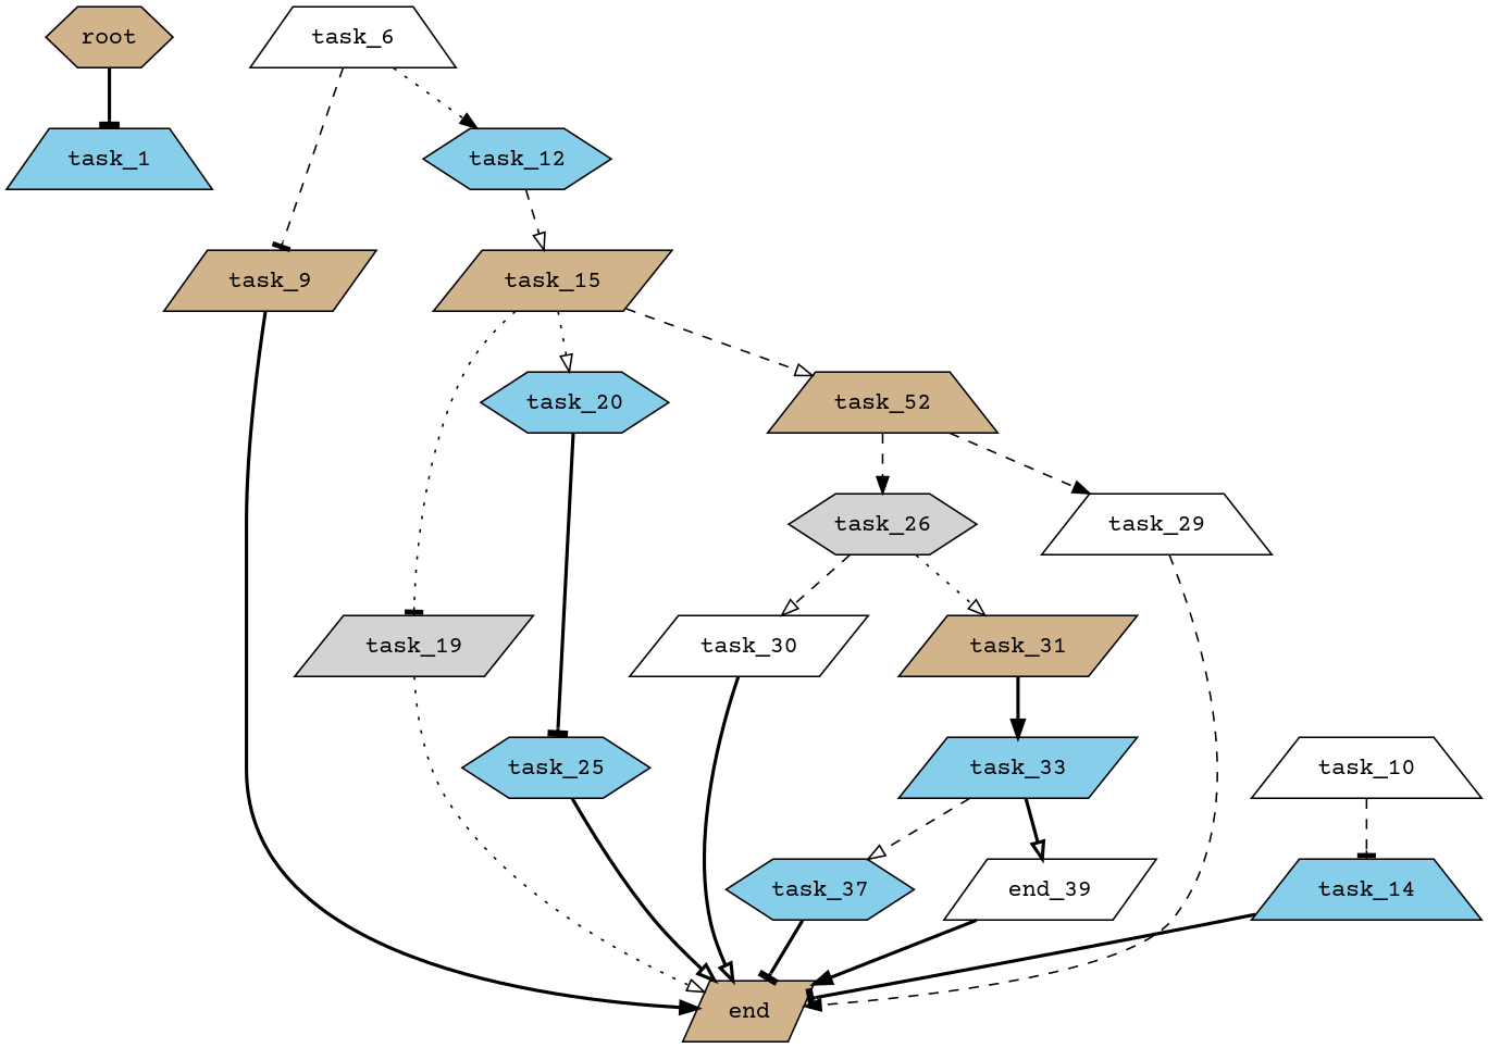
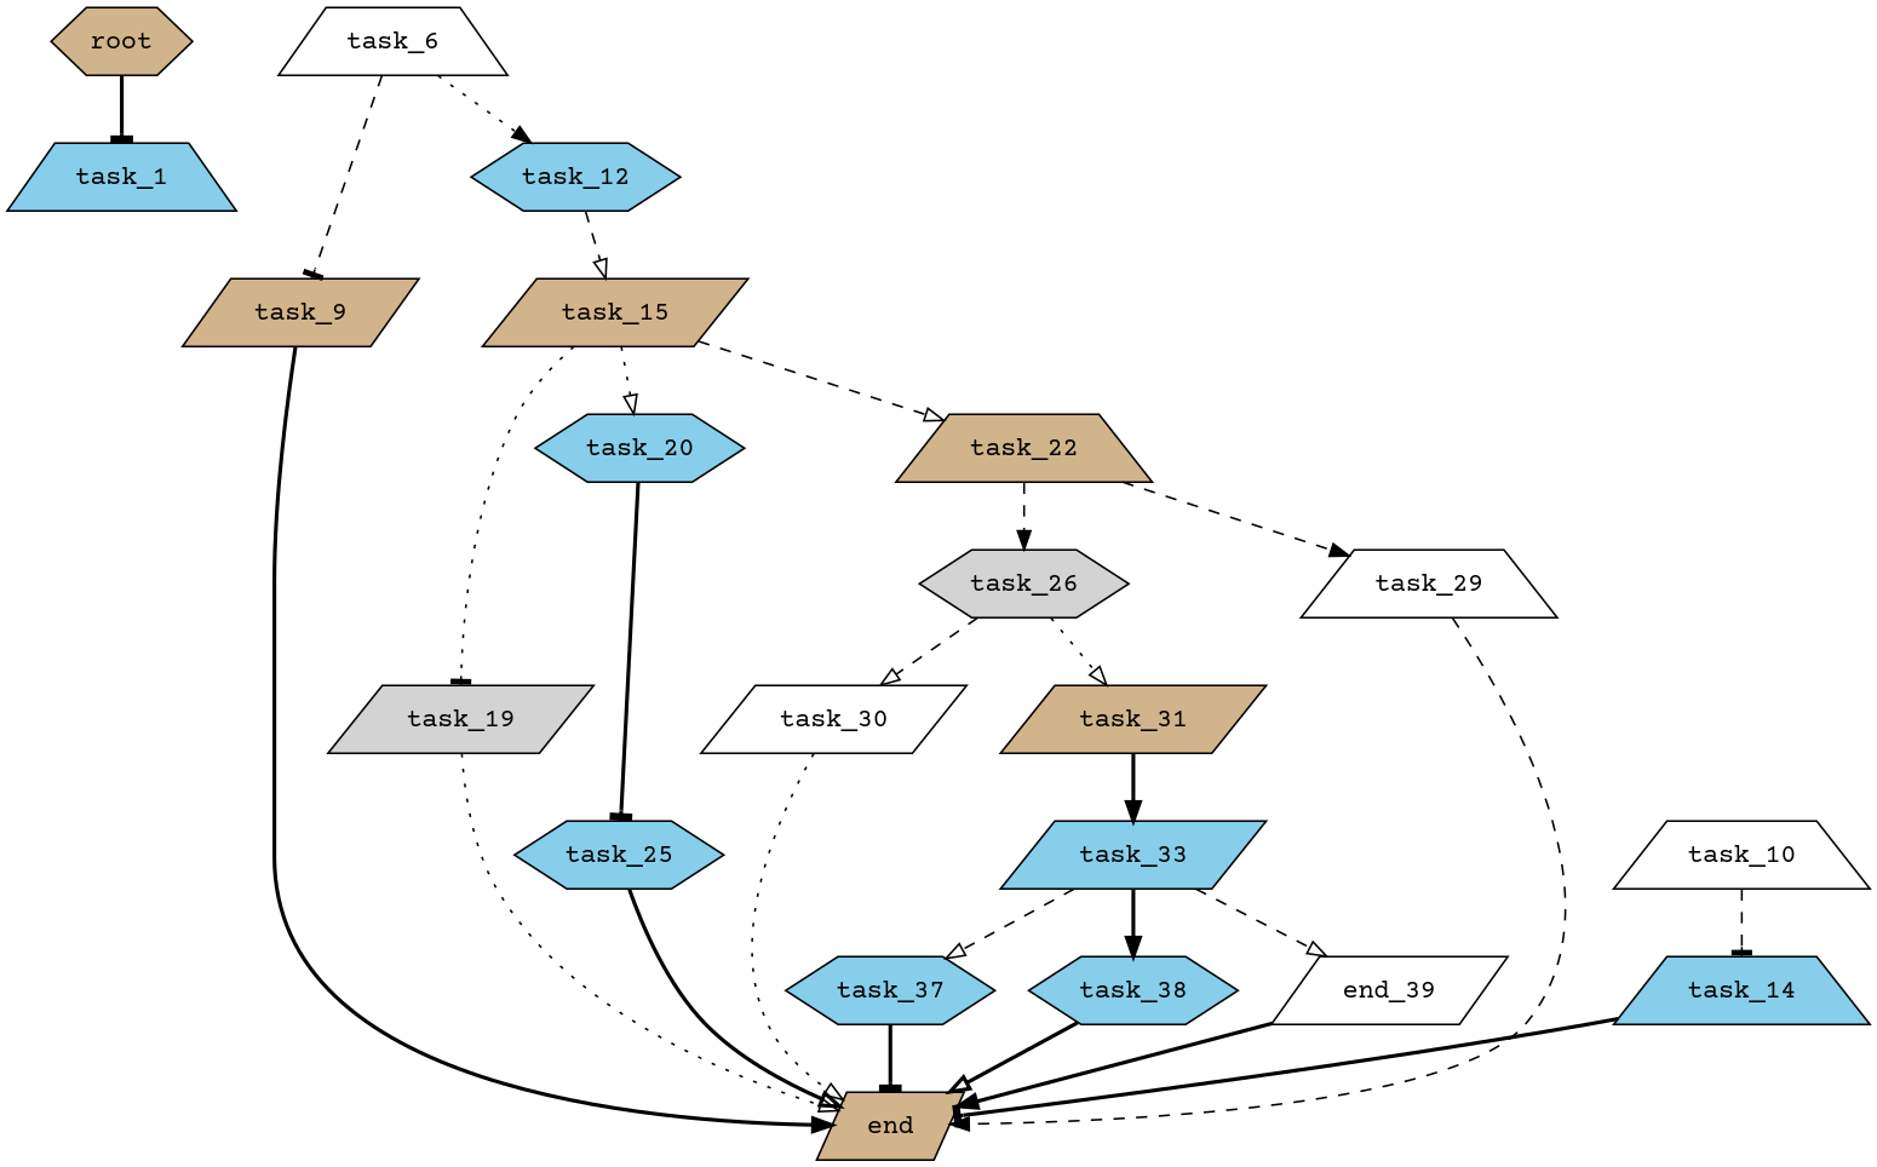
  digraph {
    fontname="Courier Prime"
    node [fillcolor=skyblue fontname="Courier Prime" shape=parallelogram style=filled]
    edge [arrowhead=onormal fontname="Courier Prime" style=bold]
    root [fillcolor=tan shape=hexagon]
    task_1 [shape=trapezium]
    task_6 [fillcolor=white shape=trapezium]
    task_9 [fillcolor=tan]
    task_12 [shape=hexagon]
    task_10 [fillcolor=white shape=trapezium]
    task_14 [shape=trapezium]
    end [fillcolor=tan]
    task_15 [fillcolor=tan]
    task_19 [fillcolor=lightgrey]
    task_20 [shape=hexagon]
-   task_22 [fillcolor=tan shape=trapezium label=task_52]
+   task_22 [fillcolor=tan shape=trapezium]
    task_25 [shape=hexagon]
    task_26 [fillcolor=lightgrey shape=hexagon]
    task_29 [fillcolor=white shape=trapezium]
    task_30 [fillcolor=white]
    task_31 [fillcolor=tan]
    task_33
    task_37 [shape=hexagon]
+   task_38 [shape=hexagon]
    n21 [fillcolor=white label=end_39]
    root -> task_1 [arrowhead=tee]
    task_6 -> task_9 [arrowhead=tee style=dashed]
    task_6 -> task_12 [arrowhead=normal style=dotted]
    task_9 -> end [arrowhead=normal]
    task_12 -> task_15 [style=dashed]
    task_10 -> task_14 [arrowhead=tee style=dashed]
    task_14 -> end [arrowhead=tee]
    task_15 -> task_19 [arrowhead=tee style=dotted]
    task_15 -> task_20 [style=dotted]
    task_15 -> task_22 [style=dashed]
    task_19 -> end [style=dotted]
    task_20 -> task_25 [arrowhead=tee]
    task_22 -> task_26 [arrowhead=normal style=dashed]
    task_22 -> task_29 [arrowhead=normal style=dashed]
    task_25 -> end
    task_26 -> task_30 [style=dashed]
    task_26 -> task_31 [style=dotted]
    task_29 -> end [arrowhead=normal style=dashed]
-   task_30 -> end
+   task_30 -> end [style=dotted]
    task_31 -> task_33 [arrowhead=normal]
    task_33 -> task_37 [style=dashed]
-   task_33 -> n21
+   task_33 -> task_38 [arrowhead=normal]
+   task_33 -> n21 [style=dashed]
    task_37 -> end [arrowhead=tee]
+   task_38 -> end
    n21 -> end [arrowhead=normal]
  }
